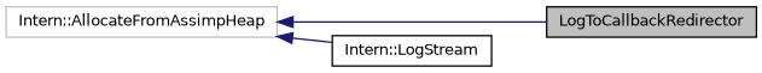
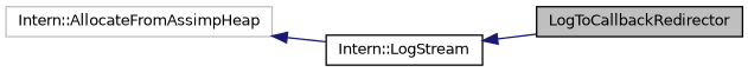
  digraph {
    rankdir=LR
    node [color=black fillcolor=white fontname=Helvetica fontsize=10 shape=record style=filled]
    edge [color=midnightblue dir=back fontname=Helvetica fontsize=10 labelfontname=Helvetica labelfontsize=10 style=solid]
    n1 [fillcolor=grey75 fontcolor=black height=0.2 label=LogToCallbackRedirector width=0.4]
    n2 [height=0.2 label="Intern::LogStream" width=0.4]
    n3 [color=grey75 height=0.2 label="Intern::AllocateFromAssimpHeap" width=0.4]
-   n3 -> n1
+   n2 -> n1
    n3 -> n2
  }
